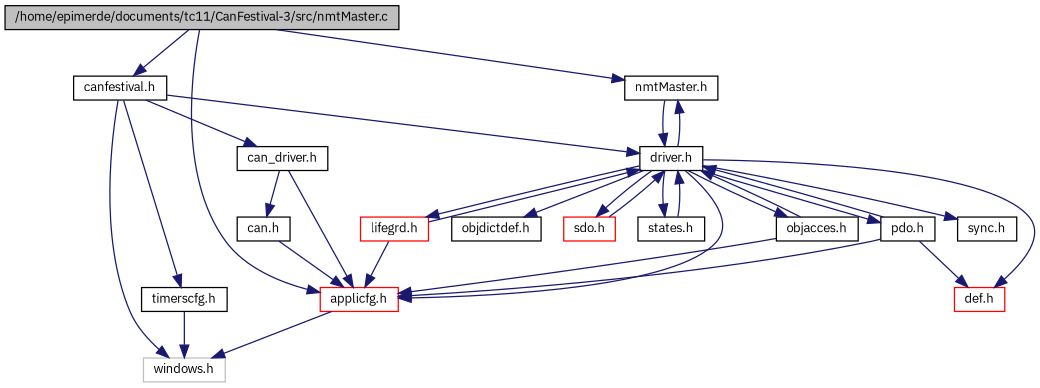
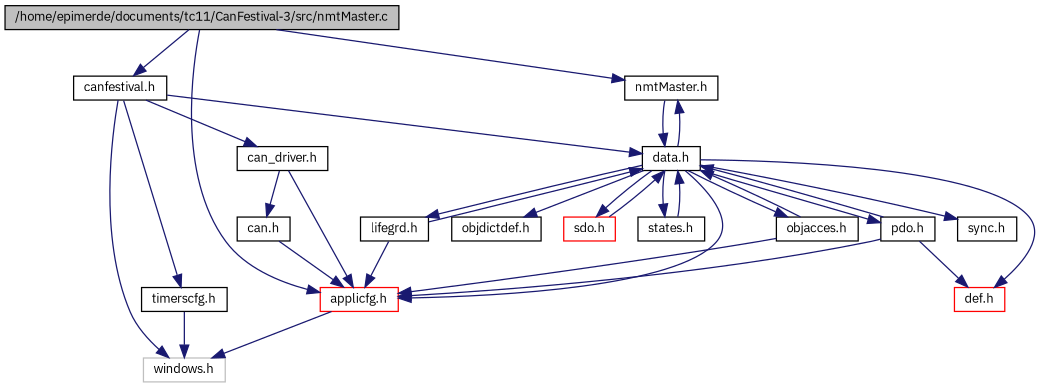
  digraph {
    fontname="IBM Plex Sans"
    rankdir=TB
    node [color=black fillcolor=white fontname="IBM Plex Sans" fontsize=10 shape=record style=filled]
    edge [color=midnightblue fontname="IBM Plex Sans" fontsize=10 labelfontname="FreeSans.ttf" labelfontsize=10 style=solid]
    n1 [fillcolor=grey75 fontcolor=black height=0.2 label="/home/epimerde/documents/tc11/CanFestival-3/src/nmtMaster.c" width=0.4]
    n2 [height=0.2 label="nmtMaster.h" width=0.4]
    n3 [height=0.2 label="canfestival.h" width=0.4]
    n4 [color=red height=0.2 label="applicfg.h" width=0.4]
-   n5 [height=0.2 label="driver.h" width=0.4]
+   n5 [height=0.2 label="data.h" width=0.4]
    n6 [color=grey75 height=0.2 label="windows.h" width=0.4]
    n7 [height=0.2 label="timerscfg.h" width=0.4]
    n8 [height=0.2 label="can_driver.h" width=0.4]
    n9 [color=red height=0.2 label="def.h" width=0.4]
    n10 [height=0.2 label="objdictdef.h" width=0.4]
    n11 [height=0.2 label="objacces.h" width=0.4]
    n12 [color=red height=0.2 label="sdo.h" width=0.4]
    n13 [height=0.2 label="pdo.h" width=0.4]
    n14 [height=0.2 label="states.h" width=0.4]
-   n15 [color=red height=0.2 label="lifegrd.h" width=0.4]
+   n15 [height=0.2 label="lifegrd.h" width=0.4]
    n16 [height=0.2 label="sync.h" width=0.4]
    n17 [height=0.2 label="can.h" width=0.4]
    n1 -> n2
    n1 -> n3
    n1 -> n4
    n2 -> n5
    n3 -> n5
    n3 -> n6
    n3 -> n7
    n3 -> n8
    n4 -> n6
    n5 -> n2
    n5 -> n4
    n5 -> n9
    n5 -> n10
    n5 -> n11
    n5 -> n12
    n5 -> n13
    n5 -> n14
    n5 -> n15
    n5 -> n16
    n7 -> n6
    n8 -> n4
    n8 -> n17
    n11 -> n4
    n11 -> n5
    n12 -> n5
    n13 -> n4
    n13 -> n5
    n13 -> n9
    n14 -> n5
    n15 -> n4
    n15 -> n5
    n17 -> n4
  }
